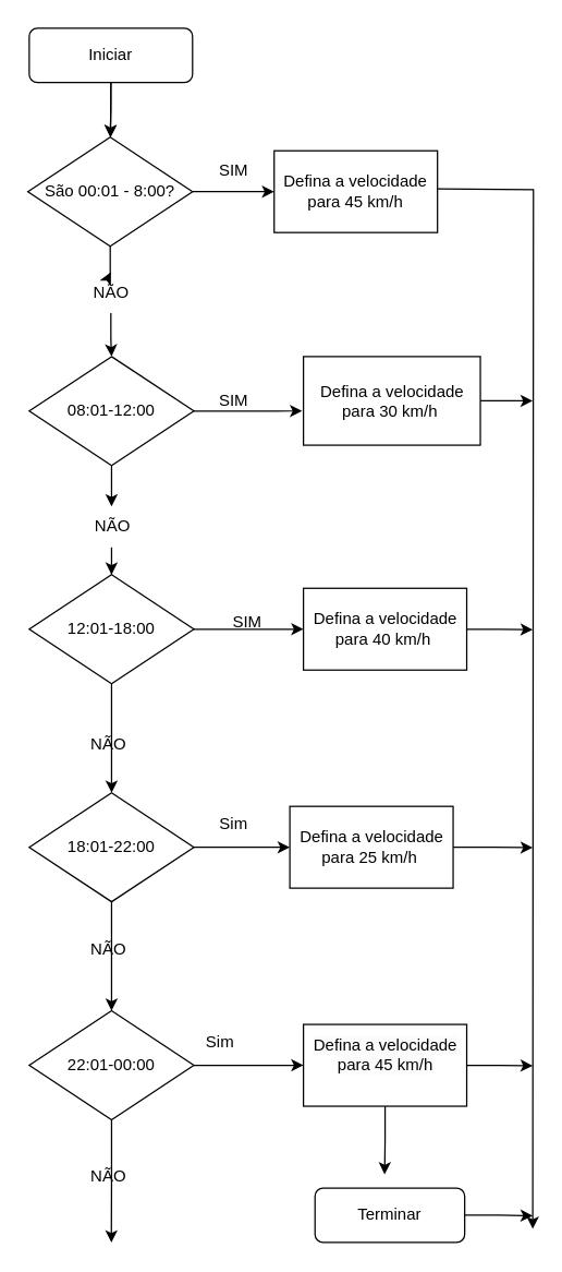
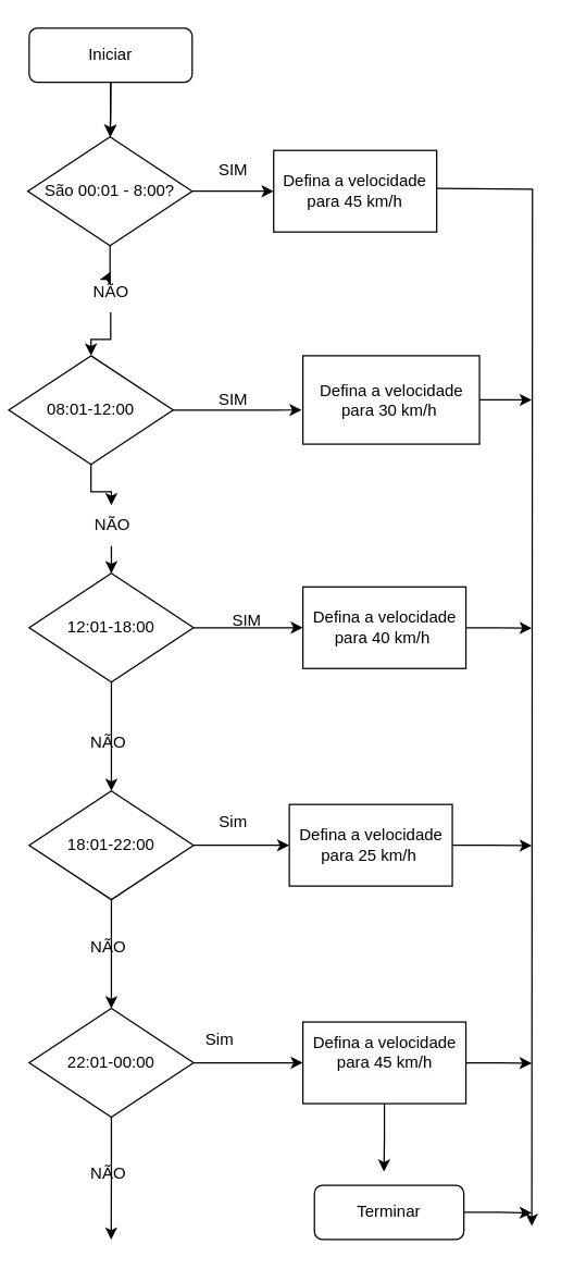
  <mxCell id="0" />
  <mxCell id="1" parent="0" />
  <mxCell id="2" value="" style="edgeStyle=orthogonalEdgeStyle;rounded=0;orthogonalLoop=1;jettySize=auto;html=1;" parent="1" source="3" target="10" edge="1"><mxGeometry relative="1" as="geometry" /></mxCell>
  <mxCell id="3" value="&lt;span style=&quot;&quot; lang=&quot;EN-US&quot;&gt;&lt;font style=&quot;font-size: 12px;&quot;&gt;Iniciar&lt;/font&gt;&lt;/span&gt;" style="rounded=1;whiteSpace=wrap;html=1;" parent="1" vertex="1"><mxGeometry x="21" y="20" width="120" height="40" as="geometry" /></mxCell>
  <mxCell id="4" style="edgeStyle=orthogonalEdgeStyle;rounded=0;orthogonalLoop=1;jettySize=auto;html=1;exitX=1;exitY=0.5;exitDx=0;exitDy=0;" edge="1" parent="1" source="5"><mxGeometry relative="1" as="geometry"><mxPoint x="391" y="891.333" as="targetPoint" /></mxGeometry></mxCell>
  <mxCell id="5" value="&lt;span style=&quot;&quot; lang=&quot;EN-US&quot;&gt;&lt;font style=&quot;font-size: 12px;&quot;&gt;Terminar&lt;/font&gt;&lt;/span&gt;" style="rounded=1;whiteSpace=wrap;html=1;" parent="1" vertex="1"><mxGeometry x="231" y="871" width="110" height="40" as="geometry" /></mxCell>
  <mxCell id="6" style="edgeStyle=orthogonalEdgeStyle;rounded=0;orthogonalLoop=1;jettySize=auto;html=1;exitX=1;exitY=0.5;exitDx=0;exitDy=0;" edge="1" parent="1" source="7"><mxGeometry relative="1" as="geometry"><mxPoint x="391" y="293.833" as="targetPoint" /></mxGeometry></mxCell>
  <mxCell id="7" value="Defina a velocidade para 30 km/h&amp;nbsp;" style="rounded=0;whiteSpace=wrap;html=1;" parent="1" vertex="1"><mxGeometry x="222.5" y="261" width="130" height="65" as="geometry" /></mxCell>
  <mxCell id="8" value="" style="edgeStyle=orthogonalEdgeStyle;rounded=0;orthogonalLoop=1;jettySize=auto;html=1;" parent="1" source="41" target="13" edge="1"><mxGeometry relative="1" as="geometry" /></mxCell>
  <mxCell id="9" value="" style="edgeStyle=orthogonalEdgeStyle;rounded=0;orthogonalLoop=1;jettySize=auto;html=1;" parent="1" source="10" target="15" edge="1"><mxGeometry relative="1" as="geometry" /></mxCell>
  <mxCell id="10" value="&lt;span style=&quot;&quot; lang=&quot;EN-US&quot;&gt;&lt;font style=&quot;font-size: 12px;&quot;&gt;São 00:01 - 8:00?&lt;/font&gt;&lt;/span&gt;" style="rhombus;whiteSpace=wrap;html=1;" parent="1" vertex="1"><mxGeometry x="20" y="100" width="121" height="80" as="geometry" /></mxCell>
  <mxCell id="11" value="" style="endArrow=classic;html=1;rounded=0;" parent="1" target="10" edge="1"><mxGeometry width="50" height="50" relative="1" as="geometry"><mxPoint x="81" y="60" as="sourcePoint" /><mxPoint x="81" y="100" as="targetPoint" /></mxGeometry></mxCell>
  <mxCell id="12" value="" style="edgeStyle=orthogonalEdgeStyle;rounded=0;orthogonalLoop=1;jettySize=auto;html=1;" edge="1" parent="1" source="43" target="20"><mxGeometry relative="1" as="geometry" /></mxCell>
- <mxCell id="13" value="08:01-12:00" style="rhombus;whiteSpace=wrap;html=1;" parent="1" vertex="1"><mxGeometry x="21" y="261" width="121" height="80" as="geometry" /></mxCell>
+ <mxCell id="13" value="08:01-12:00" style="rhombus;whiteSpace=wrap;html=1;" parent="1" vertex="1"><mxGeometry x="6" y="261" width="121" height="80" as="geometry" /></mxCell>
  <mxCell id="14" style="edgeStyle=orthogonalEdgeStyle;rounded=0;orthogonalLoop=1;jettySize=auto;html=1;exitX=1;exitY=0.5;exitDx=0;exitDy=0;" edge="1" parent="1"><mxGeometry relative="1" as="geometry"><mxPoint x="391" y="901" as="targetPoint" /><mxPoint x="321" y="138" as="sourcePoint" /></mxGeometry></mxCell>
  <mxCell id="15" value="Defina a velocidade para 45 km/h" style="whiteSpace=wrap;html=1;" parent="1" vertex="1"><mxGeometry x="201" y="110" width="120" height="60" as="geometry" /></mxCell>
  <mxCell id="16" value="SIM" style="text;html=1;align=center;verticalAlign=middle;resizable=0;points=[];autosize=1;strokeColor=none;fillColor=none;" vertex="1" parent="1"><mxGeometry x="151" y="110" width="40" height="30" as="geometry" /></mxCell>
  <mxCell id="17" style="edgeStyle=orthogonalEdgeStyle;rounded=0;orthogonalLoop=1;jettySize=auto;html=1;exitX=1;exitY=0.5;exitDx=0;exitDy=0;entryX=-0.007;entryY=0.614;entryDx=0;entryDy=0;entryPerimeter=0;" edge="1" parent="1" source="13" target="7"><mxGeometry relative="1" as="geometry" /></mxCell>
  <mxCell id="18" value="" style="edgeStyle=orthogonalEdgeStyle;rounded=0;orthogonalLoop=1;jettySize=auto;html=1;" edge="1" parent="1" source="20" target="23"><mxGeometry relative="1" as="geometry" /></mxCell>
  <mxCell id="19" value="" style="edgeStyle=orthogonalEdgeStyle;rounded=0;orthogonalLoop=1;jettySize=auto;html=1;" edge="1" parent="1" source="20" target="26"><mxGeometry relative="1" as="geometry" /></mxCell>
  <mxCell id="20" value="12:01-18:00" style="rhombus;whiteSpace=wrap;html=1;" vertex="1" parent="1"><mxGeometry x="21" y="421" width="121" height="80" as="geometry" /></mxCell>
  <mxCell id="21" value="SIM" style="text;html=1;align=center;verticalAlign=middle;resizable=0;points=[];autosize=1;strokeColor=none;fillColor=none;" vertex="1" parent="1"><mxGeometry x="151" y="279" width="40" height="30" as="geometry" /></mxCell>
  <mxCell id="22" style="edgeStyle=orthogonalEdgeStyle;rounded=0;orthogonalLoop=1;jettySize=auto;html=1;exitX=1;exitY=0.5;exitDx=0;exitDy=0;" edge="1" parent="1" source="23"><mxGeometry relative="1" as="geometry"><mxPoint x="391" y="461.333" as="targetPoint" /></mxGeometry></mxCell>
  <mxCell id="23" value="Defina a velocidade para 40 km/h&amp;nbsp;" style="whiteSpace=wrap;html=1;" vertex="1" parent="1"><mxGeometry x="222.5" y="431" width="120" height="60" as="geometry" /></mxCell>
  <mxCell id="24" value="" style="edgeStyle=orthogonalEdgeStyle;rounded=0;orthogonalLoop=1;jettySize=auto;html=1;" edge="1" parent="1" source="26" target="30"><mxGeometry relative="1" as="geometry" /></mxCell>
  <mxCell id="25" value="" style="edgeStyle=orthogonalEdgeStyle;rounded=0;orthogonalLoop=1;jettySize=auto;html=1;" edge="1" parent="1" source="26" target="34"><mxGeometry relative="1" as="geometry" /></mxCell>
  <mxCell id="26" value="18:01-22:00" style="rhombus;whiteSpace=wrap;html=1;" vertex="1" parent="1"><mxGeometry x="21" y="581" width="121" height="80" as="geometry" /></mxCell>
  <mxCell id="27" value="SIM" style="text;html=1;align=center;verticalAlign=middle;resizable=0;points=[];autosize=1;strokeColor=none;fillColor=none;" vertex="1" parent="1"><mxGeometry x="161" y="441" width="40" height="30" as="geometry" /></mxCell>
  <mxCell id="28" value="NÃO" style="text;html=1;align=center;verticalAlign=middle;resizable=0;points=[];autosize=1;strokeColor=none;fillColor=none;" vertex="1" parent="1"><mxGeometry x="54" y="531" width="50" height="30" as="geometry" /></mxCell>
  <mxCell id="29" style="edgeStyle=orthogonalEdgeStyle;rounded=0;orthogonalLoop=1;jettySize=auto;html=1;exitX=1;exitY=0.5;exitDx=0;exitDy=0;" edge="1" parent="1" source="30"><mxGeometry relative="1" as="geometry"><mxPoint x="391" y="621.333" as="targetPoint" /></mxGeometry></mxCell>
  <mxCell id="30" value="Defina a velocidade para 25 km/h&amp;nbsp;" style="whiteSpace=wrap;html=1;" vertex="1" parent="1"><mxGeometry x="212.5" y="591" width="120" height="60" as="geometry" /></mxCell>
  <mxCell id="31" value="Sim" style="text;html=1;align=center;verticalAlign=middle;resizable=0;points=[];autosize=1;strokeColor=none;fillColor=none;" vertex="1" parent="1"><mxGeometry x="151" y="589" width="40" height="30" as="geometry" /></mxCell>
  <mxCell id="32" value="" style="edgeStyle=orthogonalEdgeStyle;rounded=0;orthogonalLoop=1;jettySize=auto;html=1;" edge="1" parent="1" source="34" target="38"><mxGeometry relative="1" as="geometry" /></mxCell>
  <mxCell id="33" style="edgeStyle=orthogonalEdgeStyle;rounded=0;orthogonalLoop=1;jettySize=auto;html=1;exitX=0.5;exitY=1;exitDx=0;exitDy=0;" edge="1" parent="1" source="34"><mxGeometry relative="1" as="geometry"><mxPoint x="81.333" y="911" as="targetPoint" /></mxGeometry></mxCell>
  <mxCell id="34" value="22:01-00:00" style="rhombus;whiteSpace=wrap;html=1;" vertex="1" parent="1"><mxGeometry x="21" y="741" width="121" height="80" as="geometry" /></mxCell>
  <mxCell id="35" value="NÃO" style="text;html=1;align=center;verticalAlign=middle;resizable=0;points=[];autosize=1;strokeColor=none;fillColor=none;" vertex="1" parent="1"><mxGeometry x="54" y="681" width="50" height="30" as="geometry" /></mxCell>
  <mxCell id="36" style="edgeStyle=orthogonalEdgeStyle;rounded=0;orthogonalLoop=1;jettySize=auto;html=1;exitX=0.5;exitY=1;exitDx=0;exitDy=0;" edge="1" parent="1" source="38"><mxGeometry relative="1" as="geometry"><mxPoint x="282.167" y="861" as="targetPoint" /></mxGeometry></mxCell>
  <mxCell id="37" style="edgeStyle=orthogonalEdgeStyle;rounded=0;orthogonalLoop=1;jettySize=auto;html=1;exitX=1;exitY=0.5;exitDx=0;exitDy=0;" edge="1" parent="1" source="38"><mxGeometry relative="1" as="geometry"><mxPoint x="391" y="781.333" as="targetPoint" /></mxGeometry></mxCell>
  <mxCell id="38" value="&#10;&lt;span style=&quot;color: rgb(0, 0, 0); font-family: Helvetica; font-size: 12px; font-style: normal; font-variant-ligatures: normal; font-variant-caps: normal; font-weight: 400; letter-spacing: normal; orphans: 2; text-align: center; text-indent: 0px; text-transform: none; widows: 2; word-spacing: 0px; -webkit-text-stroke-width: 0px; background-color: rgb(251, 251, 251); text-decoration-thickness: initial; text-decoration-style: initial; text-decoration-color: initial; float: none; display: inline !important;&quot;&gt;Defina a velocidade para 45 km/h&lt;/span&gt;&#10;&#10;" style="whiteSpace=wrap;html=1;" vertex="1" parent="1"><mxGeometry x="222.5" y="751" width="120" height="60" as="geometry" /></mxCell>
  <mxCell id="39" value="Sim" style="text;html=1;align=center;verticalAlign=middle;resizable=0;points=[];autosize=1;strokeColor=none;fillColor=none;" vertex="1" parent="1"><mxGeometry x="141" y="749" width="40" height="30" as="geometry" /></mxCell>
  <mxCell id="40" value="" style="edgeStyle=orthogonalEdgeStyle;rounded=0;orthogonalLoop=1;jettySize=auto;html=1;" edge="1" parent="1" source="10" target="41"><mxGeometry relative="1" as="geometry"><mxPoint x="81" y="180" as="sourcePoint" /><mxPoint x="82" y="261" as="targetPoint" /></mxGeometry></mxCell>
  <mxCell id="41" value="NÃO" style="text;html=1;align=center;verticalAlign=middle;resizable=0;points=[];autosize=1;strokeColor=none;fillColor=none;" vertex="1" parent="1"><mxGeometry x="56" y="199" width="50" height="30" as="geometry" /></mxCell>
  <mxCell id="42" value="" style="edgeStyle=orthogonalEdgeStyle;rounded=0;orthogonalLoop=1;jettySize=auto;html=1;" edge="1" parent="1" source="13" target="43"><mxGeometry relative="1" as="geometry"><mxPoint x="82" y="341" as="sourcePoint" /><mxPoint x="82" y="421" as="targetPoint" /></mxGeometry></mxCell>
  <mxCell id="43" value="NÃO" style="text;html=1;align=center;verticalAlign=middle;resizable=0;points=[];autosize=1;strokeColor=none;fillColor=none;" vertex="1" parent="1"><mxGeometry x="56.5" y="371" width="50" height="30" as="geometry" /></mxCell>
  <mxCell id="44" value="NÃO" style="text;html=1;align=center;verticalAlign=middle;resizable=0;points=[];autosize=1;strokeColor=none;fillColor=none;" vertex="1" parent="1"><mxGeometry x="54" y="848" width="50" height="30" as="geometry" /></mxCell>
